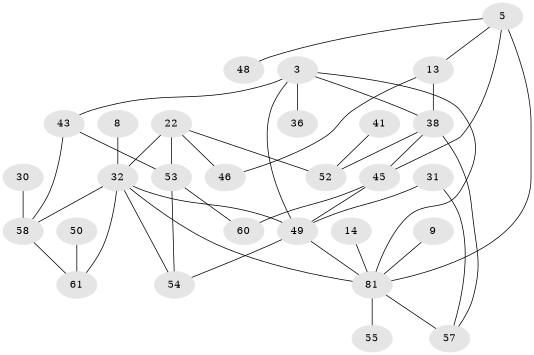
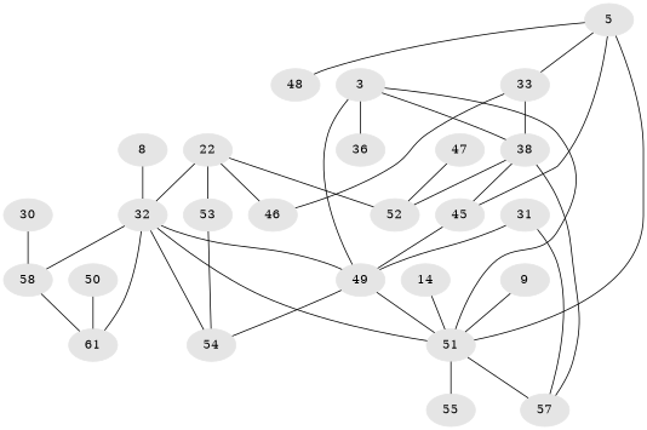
  graph {
    node [color=gray90 style=filled]
    3
    36
    n3 [label=38 super="+28+26"]
-   43 [super="+40"]
    49 [super="+7+11+24+38+44"]
-   51 [super="+2+6" label=81]
+   51 [super="+2+6"]
    45 [super="+10+18"]
    52 [super="+35"]
    57 [super="+17"]
    53 [super="+23+34"]
    58 [super="+41"]
    54 [super="+16"]
    55
    5
-   33 [label=13]
+   33
    48
    46 [super="+42"]
-   60
    32 [super="+15+1"]
    61
    8
    9
    14
    22 [super="+13+20"]
    30
    31
    50
-   47 [label=41]
+   47
    3 -- 36
    3 -- n3
-   3 -- 43
    3 -- 49 [weight=2]
    3 -- 51
    n3 -- 45
    n3 -- 52
    n3 -- 57 [weight=2]
-   43 -- 53
-   43 -- 58
    49 -- 51 [weight=3]
    49 -- 54
    51 -- 57 [weight=3]
    51 -- 55
    45 -- 49
-   45 -- 60
    53 -- 54
-   53 -- 60
    58 -- 61
    5 -- 51 [weight=2]
    5 -- 45
    5 -- 33
    5 -- 48
    33 -- n3
    33 -- 46
    32 -- 49
    32 -- 51 [weight=3]
    32 -- 58 [weight=3]
    32 -- 54
    32 -- 61
    8 -- 32
    9 -- 51
    14 -- 51
    22 -- 52
    22 -- 53
    22 -- 46
    22 -- 32 [weight=2]
    30 -- 58
    31 -- 49
    31 -- 57
    50 -- 61
    47 -- 52
  }
